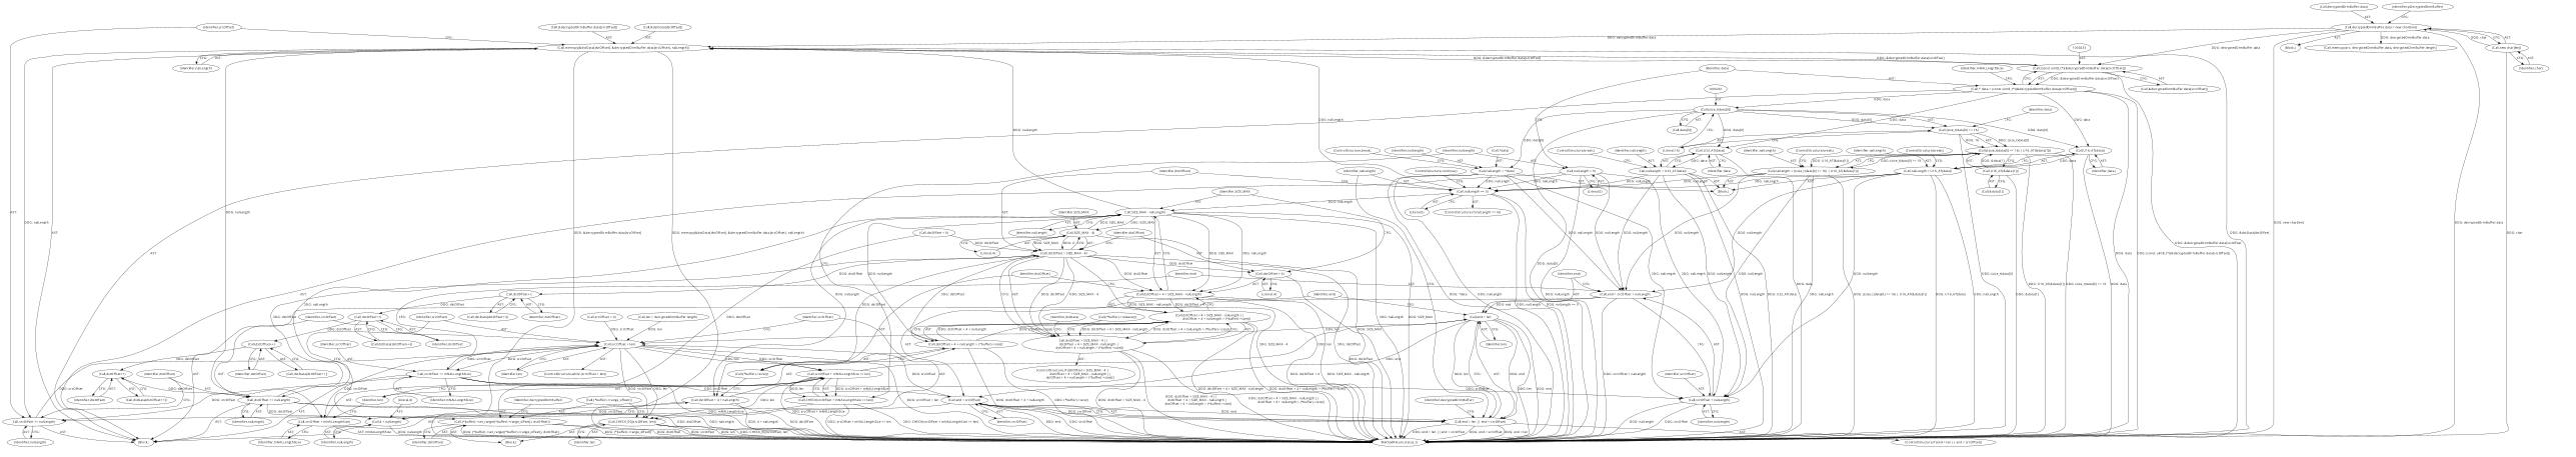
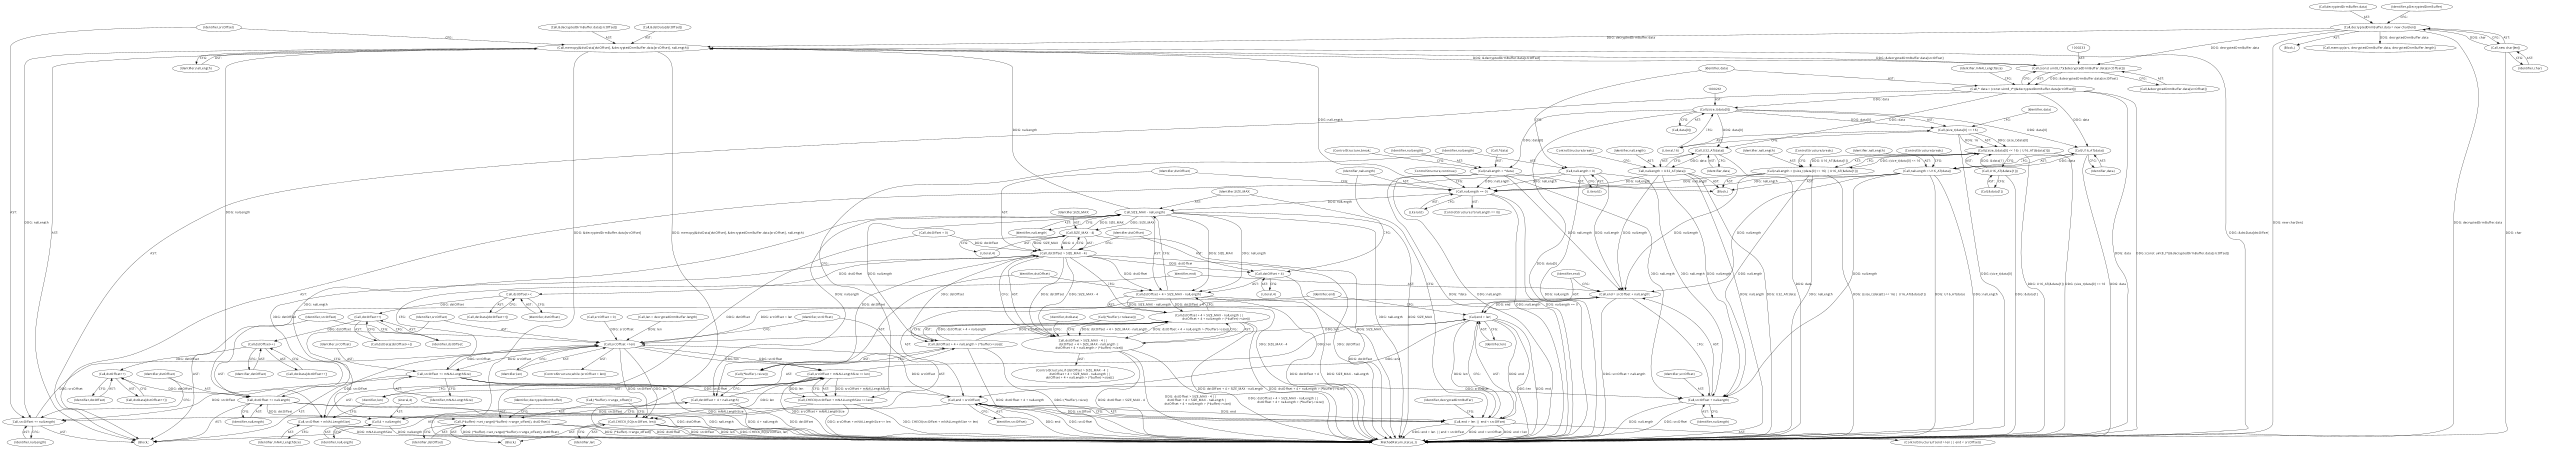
  digraph {
    fontname="Open Sans"
    node [fontname="Open Sans"]
    edge [fontname="Open Sans"]
    n1 [label="(Call,memcpy(&dstData[dstOffset], &decryptedDrmBuffer.data[srcOffset], nalLength))"]
    n2 [label="(Call,(const uint8_t*)(&decryptedDrmBuffer.data[srcOffset]))"]
    n3 [label="(Call,srcOffset += nalLength)"]
    n4 [label="(Call,dstOffset += nalLength)"]
    n5 [label="(MethodReturn,status_t)"]
    n6 [label="(Identifier,nalLength)"]
    n7 [label="(Block,)"]
    n8 [label="(Call,* data = (const uint8_t*)(&decryptedDrmBuffer.data[srcOffset]))"]
    n9 [label="(Call,&decryptedDrmBuffer.data[srcOffset])"]
    n10 [label="(Call,srcOffset < len)"]
    n11 [label="(Identifier,nalLength)"]
    n12 [label="(Call,dstOffset > SIZE_MAX - 4)"]
    n13 [label="(Call,(*buffer)->set_range((*buffer)->range_offset(), dstOffset))"]
    n14 [label="(Identifier,nalLength)"]
    n15 [label="(Call,U32_AT(data))"]
    n16 [label="(Call,(size_t)data[0])"]
    n17 [label="(Call,U16_AT(data))"]
    n18 [label="(Call,decryptedDrmBuffer.data = new char[len])"]
    n19 [label="(Call,new char[len])"]
    n20 [label="(Block,)"]
    n21 [label="(Call,memcpy(src, decryptedDrmBuffer.data, decryptedDrmBuffer.length))"]
    n22 [label="(Identifier,char)"]
    n23 [label="(Call,SIZE_MAX - nalLength)"]
    n24 [label="(Call,SIZE_MAX - 4)"]
    n25 [label="(Call,dstOffset + 4 > SIZE_MAX - nalLength)"]
    n26 [label="(Call,dstOffset + 4 + nalLength > (*buffer)->size())"]
    n27 [label="(Call,dstOffset + 4 + nalLength)"]
    n28 [label="(Call,4 + nalLength)"]
    n29 [label="(Identifier,nalLength)"]
    n30 [label="(Literal,4)"]
    n31 [label="(Call,dstOffset + 4 > SIZE_MAX - nalLength ||\n                dstOffset + 4 + nalLength > (*buffer)->size())"]
    n32 [label="(Call,(*buffer)->size())"]
    n33 [label="(Identifier,nalLength)"]
    n34 [label="(Call,dstOffset > SIZE_MAX - 4 ||\n                dstOffset + 4 > SIZE_MAX - nalLength ||\n                dstOffset + 4 + nalLength > (*buffer)->size())"]
    n35 [label="(Call,dstOffset + 4)"]
    n36 [label="(Call,dstOffset++)"]
    n37 [label="(Call,nalLength == 0)"]
    n38 [label="(Literal,0)"]
    n39 [label="(ControlStructure,if (nalLength == 0))"]
    n40 [label="(Call,nalLength = U32_AT(data))"]
    n41 [label="(Call,end = srcOffset + nalLength)"]
    n42 [label="(Call,srcOffset + nalLength)"]
    n43 [label="(Block,)"]
    n44 [label="(Identifier,data)"]
    n45 [label="(Call,end > len)"]
    n46 [label="(Identifier,nalLength)"]
    n47 [label="(Call,(size_t)data[0] << 16)"]
    n48 [label="(Call,nalLength = *data)"]
    n49 [label="(Call,data[0])"]
    n50 [label="(Call,nalLength = U16_AT(data))"]
    n51 [label="(Identifier,data)"]
    n52 [label="(Call,((size_t)data[0] << 16) | U16_AT(&data[1]))"]
    n53 [label="(Literal,16)"]
    n54 [label="(Call,nalLength = ((size_t)data[0] << 16) | U16_AT(&data[1]))"]
    n55 [label="(Call,U16_AT(&data[1]))"]
    n56 [label="(Call,&data[1])"]
    n57 [label="(Call,*data)"]
    n58 [label="(Call,nalLength = 0)"]
    n59 [label="(Literal,0)"]
    n60 [label="(Call,end < srcOffset)"]
    n61 [label="(Call,end > len || end < srcOffset)"]
    n62 [label="(Identifier,len)"]
    n63 [label="(Call,srcOffset + mNALLengthSize <= len)"]
    n64 [label="(Call,CHECK_EQ(srcOffset, len))"]
    n65 [label="(Call,srcOffset + mNALLengthSize)"]
    n66 [label="(Call,srcOffset += mNALLengthSize)"]
    n67 [label="(Identifier,len)"]
    n68 [label="(ControlStructure,while (srcOffset < len))"]
    n69 [label="(Identifier,srcOffset)"]
    n70 [label="(ControlStructure,if (end > len || end < srcOffset))"]
    n71 [label="(Call,CHECK(srcOffset + mNALLengthSize <= len))"]
    n72 [label="(Identifier,len)"]
    n73 [label="(Identifier,len)"]
    n74 [label="(Block,)"]
    n75 [label="(Identifier,mNALLengthSize)"]
    n76 [label="(Identifier,mNALLengthSize)"]
    n77 [label="(ControlStructure,if (dstOffset > SIZE_MAX - 4 ||\n                dstOffset + 4 > SIZE_MAX - nalLength ||\n                dstOffset + 4 + nalLength > (*buffer)->size()))"]
    n78 [label="(Literal,4)"]
    n79 [label="(Call,dstOffset++)"]
    n80 [label="(Identifier,dstOffset)"]
    n81 [label="(Call,dstData[dstOffset++])"]
    n82 [label="(Call,dstOffset++)"]
    n83 [label="(Identifier,dstOffset)"]
    n84 [label="(Call,dstData[dstOffset++])"]
    n85 [label="(Call,dstOffset++)"]
    n86 [label="(Identifier,dstOffset)"]
    n87 [label="(Call,dstData[dstOffset++])"]
    n88 [label="(Identifier,dstOffset)"]
    n89 [label="(Call,dstData[dstOffset++])"]
    n90 [label="(Identifier,dstOffset)"]
    n91 [label="(Identifier,nalLength)"]
    n92 [label="(Call,decryptedDrmBuffer.data)"]
    n93 [label="(ControlStructure,break;)"]
    n94 [label="(ControlStructure,break;)"]
    n95 [label="(Identifier,srcOffset)"]
    n96 [label="(Call,&dstData[dstOffset])"]
    n97 [label="(Identifier,srcOffset)"]
    n98 [label="(Identifier,mNALLengthSize)"]
    n99 [label="(Call,len = decryptedDrmBuffer.length)"]
    n100 [label="(Identifier,nalLength)"]
    n101 [label="(Identifier,pDecryptedDrmBuffer)"]
    n102 [label="(Identifier,dstOffset)"]
    n103 [label="(ControlStructure,continue;)"]
    n104 [label="(Identifier,SIZE_MAX)"]
    n105 [label="(Identifier,dstData)"]
    n106 [label="(Call,dstOffset = 0)"]
    n107 [label="(ControlStructure,break;)"]
    n108 [label="(Identifier,nalLength)"]
    n109 [label="(Identifier,srcOffset)"]
    n110 [label="(Identifier,nalLength)"]
    n111 [label="(Literal,4)"]
    n112 [label="(Identifier,end)"]
    n113 [label="(Identifier,data)"]
    n114 [label="(Identifier,dstOffset)"]
    n115 [label="(Identifier,nalLength)"]
    n116 [label="(Call,(*buffer)->release())"]
    n117 [label="(Identifier,srcOffset)"]
    n118 [label="(Identifier,decryptedDrmBuffer)"]
    n119 [label="(Identifier,data)"]
    n120 [label="(Identifier,nalLength)"]
    n121 [label="(Identifier,srcOffset)"]
    n122 [label="(Call,&decryptedDrmBuffer.data[srcOffset])"]
    n123 [label="(ControlStructure,break;)"]
    n124 [label="(Identifier,SIZE_MAX)"]
    n125 [label="(Call,(*buffer)->range_offset())"]
    n126 [label="(Identifier,dstOffset)"]
    n127 [label="(Identifier,srcOffset)"]
    n128 [label="(Identifier,end)"]
    n129 [label="(Identifier,end)"]
    n130 [label="(Call,srcOffset = 0)"]
    n131 [label="(Identifier,decryptedDrmBuffer)"]
    n132 [label="(Identifier,dstOffset)"]
    1000233
    1000261
    n1 -> n2 [label="DDG: &decryptedDrmBuffer.data[srcOffset]"]
    n1 -> n3 [label="DDG: nalLength"]
    n1 -> n4 [label="DDG: nalLength"]
    n1 -> n5 [label="DDG: &decryptedDrmBuffer.data[srcOffset]"]
    n1 -> n5 [label="DDG: memcpy(&dstData[dstOffset], &decryptedDrmBuffer.data[srcOffset], nalLength)"]
    n1 -> n5 [label="DDG: &dstData[dstOffset]"]
    n1 -> n6 [label="CFG: "]
    n1 -> n7 [label="AST: "]
    n2 -> n1 [label="DDG: &decryptedDrmBuffer.data[srcOffset]"]
-   n2 -> n5 [label="DDG: &decryptedDrmBuffer.data[srcOffset]"]
    n2 -> n8 [label="AST: "]
    n2 -> n8 [label="DDG: &decryptedDrmBuffer.data[srcOffset]"]
    n2 -> n9 [label="CFG: "]
    n3 -> n7 [label="AST: "]
    n3 -> n10 [label="DDG: srcOffset"]
    n3 -> n11 [label="CFG: "]
    n4 -> n5 [label="DDG: dstOffset"]
    n4 -> n5 [label="DDG: nalLength"]
    n4 -> n7 [label="AST: "]
    n4 -> n12 [label="DDG: dstOffset"]
    n4 -> n13 [label="DDG: dstOffset"]
    n4 -> n14 [label="CFG: "]
    n6 -> n1 [label="AST: "]
    n8 -> n2 [label="CFG: "]
    n8 -> n5 [label="DDG: data"]
    n8 -> n5 [label="DDG: (const uint8_t*)(&decryptedDrmBuffer.data[srcOffset])"]
    n8 -> n7 [label="AST: "]
    n8 -> n15 [label="DDG: data"]
    n8 -> n16 [label="DDG: data"]
    n8 -> n17 [label="DDG: data"]
    n9 -> n2 [label="AST: "]
-   n10 -> n5 [label="DDG: srcOffset < len"]
+   n10 -> n41 [label="DDG: srcOffset < len"]
    n10 -> n63 [label="DDG: srcOffset"]
    n10 -> n63 [label="DDG: len"]
    n10 -> n64 [label="DDG: srcOffset"]
    n10 -> n64 [label="DDG: len"]
    n10 -> n65 [label="DDG: srcOffset"]
    n10 -> n66 [label="DDG: srcOffset"]
    n10 -> n67 [label="CFG: "]
    n10 -> n68 [label="AST: "]
    n11 -> n3 [label="AST: "]
    n12 -> n5 [label="DDG: SIZE_MAX - 4"]
    n12 -> n5 [label="DDG: dstOffset"]
    n12 -> n24 [label="CFG: "]
    n12 -> n25 [label="DDG: dstOffset"]
    n12 -> n26 [label="DDG: dstOffset"]
    n12 -> n32 [label="DDG: dstOffset"]
    n12 -> n34 [label="AST: "]
    n12 -> n34 [label="DDG: dstOffset"]
    n12 -> n34 [label="DDG: SIZE_MAX - 4"]
    n12 -> n35 [label="DDG: dstOffset"]
    n12 -> n36 [label="DDG: dstOffset"]
    n13 -> n5 [label="DDG: (*buffer)->range_offset()"]
    n13 -> n5 [label="DDG: dstOffset"]
    n13 -> n5 [label="DDG: (*buffer)->set_range((*buffer)->range_offset(), dstOffset)"]
    n13 -> n74 [label="AST: "]
    n13 -> n90 [label="CFG: "]
    n14 -> n4 [label="AST: "]
    n15 -> n5 [label="DDG: data"]
    n15 -> n40 [label="AST: "]
    n15 -> n40 [label="DDG: data"]
    n15 -> n44 [label="CFG: "]
    n16 -> n5 [label="DDG: data[0]"]
    n16 -> n15 [label="DDG: data[0]"]
    n16 -> n17 [label="DDG: data[0]"]
    n16 -> n47 [label="AST: "]
    n16 -> n47 [label="DDG: data[0]"]
    n16 -> n48 [label="DDG: data[0]"]
    n16 -> n49 [label="CFG: "]
    n17 -> n5 [label="DDG: data"]
    n17 -> n50 [label="AST: "]
    n17 -> n50 [label="DDG: data"]
    n17 -> n51 [label="CFG: "]
    n18 -> n1 [label="DDG: decryptedDrmBuffer.data"]
    n18 -> n2 [label="DDG: decryptedDrmBuffer.data"]
    n18 -> n5 [label="DDG: new char[len]"]
    n18 -> n5 [label="DDG: decryptedDrmBuffer.data"]
    n18 -> n19 [label="CFG: "]
    n18 -> n20 [label="AST: "]
    n18 -> n21 [label="DDG: decryptedDrmBuffer.data"]
    n19 -> n5 [label="DDG: char"]
    n19 -> n18 [label="AST: "]
    n19 -> n18 [label="DDG: char"]
    n19 -> n22 [label="CFG: "]
    n22 -> n19 [label="AST: "]
    n23 -> n1 [label="DDG: nalLength"]
    n23 -> n5 [label="DDG: nalLength"]
    n23 -> n5 [label="DDG: SIZE_MAX"]
    n23 -> n24 [label="DDG: SIZE_MAX"]
    n23 -> n25 [label="AST: "]
    n23 -> n25 [label="DDG: SIZE_MAX"]
    n23 -> n25 [label="DDG: nalLength"]
    n23 -> n26 [label="DDG: nalLength"]
    n23 -> n27 [label="DDG: nalLength"]
    n23 -> n28 [label="DDG: nalLength"]
    n23 -> n29 [label="CFG: "]
    n24 -> n5 [label="DDG: SIZE_MAX"]
    n24 -> n12 [label="AST: "]
    n24 -> n12 [label="DDG: SIZE_MAX"]
    n24 -> n12 [label="DDG: 4"]
    n24 -> n23 [label="DDG: SIZE_MAX"]
    n24 -> n30 [label="CFG: "]
    n25 -> n5 [label="DDG: SIZE_MAX - nalLength"]
    n25 -> n5 [label="DDG: dstOffset + 4"]
    n25 -> n23 [label="CFG: "]
    n25 -> n31 [label="AST: "]
    n25 -> n31 [label="DDG: dstOffset + 4"]
    n25 -> n31 [label="DDG: SIZE_MAX - nalLength"]
    n26 -> n5 [label="DDG: (*buffer)->size()"]
    n26 -> n5 [label="DDG: dstOffset + 4 + nalLength"]
    n26 -> n31 [label="AST: "]
    n26 -> n31 [label="DDG: dstOffset + 4 + nalLength"]
    n26 -> n31 [label="DDG: (*buffer)->size()"]
    n26 -> n32 [label="CFG: "]
    n27 -> n5 [label="DDG: dstOffset"]
    n27 -> n5 [label="DDG: 4 + nalLength"]
    n27 -> n26 [label="AST: "]
    n27 -> n28 [label="CFG: "]
    n28 -> n5 [label="DDG: nalLength"]
    n28 -> n27 [label="AST: "]
    n28 -> n33 [label="CFG: "]
    n29 -> n23 [label="AST: "]
    n30 -> n24 [label="AST: "]
    n31 -> n5 [label="DDG: dstOffset + 4 > SIZE_MAX - nalLength"]
    n31 -> n5 [label="DDG: dstOffset + 4 + nalLength > (*buffer)->size()"]
    n31 -> n25 [label="CFG: "]
    n31 -> n26 [label="CFG: "]
    n31 -> n34 [label="AST: "]
    n31 -> n34 [label="DDG: dstOffset + 4 > SIZE_MAX - nalLength"]
    n31 -> n34 [label="DDG: dstOffset + 4 + nalLength > (*buffer)->size()"]
    n32 -> n26 [label="AST: "]
    n32 -> n27 [label="CFG: "]
    n33 -> n28 [label="AST: "]
    n34 -> n5 [label="DDG: dstOffset + 4 > SIZE_MAX - nalLength ||\n                dstOffset + 4 + nalLength > (*buffer)->size()"]
    n34 -> n5 [label="DDG: dstOffset > SIZE_MAX - 4"]
    n34 -> n5 [label="DDG: dstOffset > SIZE_MAX - 4 ||\n                dstOffset + 4 > SIZE_MAX - nalLength ||\n                dstOffset + 4 + nalLength > (*buffer)->size()"]
    n34 -> n12 [label="CFG: "]
    n34 -> n31 [label="CFG: "]
    n34 -> n77 [label="AST: "]
    n35 -> n5 [label="DDG: dstOffset"]
    n35 -> n25 [label="AST: "]
    n35 -> n78 [label="CFG: "]
    n36 -> n79 [label="DDG: dstOffset"]
    n36 -> n80 [label="CFG: "]
    n36 -> n81 [label="AST: "]
    n37 -> n1 [label="DDG: nalLength"]
    n37 -> n5 [label="DDG: nalLength"]
    n37 -> n5 [label="DDG: nalLength == 0"]
    n37 -> n23 [label="DDG: nalLength"]
    n37 -> n38 [label="CFG: "]
    n37 -> n39 [label="AST: "]
    n38 -> n37 [label="AST: "]
    n40 -> n5 [label="DDG: U32_AT(data)"]
    n40 -> n5 [label="DDG: nalLength"]
    n40 -> n15 [label="CFG: "]
    n40 -> n37 [label="DDG: nalLength"]
    n40 -> n41 [label="DDG: nalLength"]
    n40 -> n42 [label="DDG: nalLength"]
    n40 -> n43 [label="AST: "]
    n41 -> n5 [label="DDG: srcOffset + nalLength"]
    n41 -> n7 [label="AST: "]
    n41 -> n42 [label="CFG: "]
    n41 -> n45 [label="DDG: end"]
    n42 -> n5 [label="DDG: nalLength"]
    n42 -> n5 [label="DDG: srcOffset"]
    n42 -> n41 [label="AST: "]
    n42 -> n46 [label="CFG: "]
    n44 -> n15 [label="AST: "]
    n45 -> n5 [label="DDG: len"]
    n45 -> n5 [label="DDG: end"]
    n45 -> n10 [label="DDG: len"]
    n45 -> n60 [label="DDG: end"]
    n45 -> n61 [label="AST: "]
    n45 -> n61 [label="DDG: end"]
    n45 -> n61 [label="DDG: len"]
    n45 -> n62 [label="CFG: "]
    n46 -> n42 [label="AST: "]
    n47 -> n5 [label="DDG: (size_t)data[0]"]
    n47 -> n52 [label="AST: "]
    n47 -> n52 [label="DDG: (size_t)data[0]"]
    n47 -> n52 [label="DDG: 16"]
    n47 -> n53 [label="CFG: "]
    n48 -> n5 [label="DDG: nalLength"]
    n48 -> n5 [label="DDG: *data"]
    n48 -> n37 [label="DDG: nalLength"]
    n48 -> n41 [label="DDG: nalLength"]
    n48 -> n42 [label="DDG: nalLength"]
    n48 -> n43 [label="AST: "]
    n49 -> n16 [label="AST: "]
    n50 -> n5 [label="DDG: nalLength"]
    n50 -> n5 [label="DDG: U16_AT(data)"]
    n50 -> n17 [label="CFG: "]
    n50 -> n37 [label="DDG: nalLength"]
    n50 -> n41 [label="DDG: nalLength"]
    n50 -> n42 [label="DDG: nalLength"]
    n50 -> n43 [label="AST: "]
    n51 -> n17 [label="AST: "]
    n52 -> n5 [label="DDG: (size_t)data[0] << 16"]
    n52 -> n5 [label="DDG: U16_AT(&data[1])"]
    n52 -> n54 [label="AST: "]
    n52 -> n54 [label="DDG: (size_t)data[0] << 16"]
    n52 -> n54 [label="DDG: U16_AT(&data[1])"]
    n52 -> n55 [label="CFG: "]
    n53 -> n16 [label="CFG: "]
    n53 -> n47 [label="AST: "]
    n54 -> n5 [label="DDG: ((size_t)data[0] << 16) | U16_AT(&data[1])"]
    n54 -> n5 [label="DDG: nalLength"]
    n54 -> n37 [label="DDG: nalLength"]
    n54 -> n41 [label="DDG: nalLength"]
    n54 -> n42 [label="DDG: nalLength"]
    n54 -> n43 [label="AST: "]
    n54 -> n52 [label="CFG: "]
    n55 -> n5 [label="DDG: &data[1]"]
    n55 -> n52 [label="AST: "]
    n55 -> n52 [label="DDG: &data[1]"]
    n55 -> n56 [label="CFG: "]
    n56 -> n55 [label="AST: "]
    n57 -> n48 [label="AST: "]
    n58 -> n5 [label="DDG: nalLength"]
    n58 -> n7 [label="AST: "]
    n58 -> n37 [label="DDG: nalLength"]
    n58 -> n41 [label="DDG: nalLength"]
    n58 -> n42 [label="DDG: nalLength"]
    n58 -> n59 [label="CFG: "]
    n59 -> n58 [label="AST: "]
    n60 -> n3 [label="DDG: srcOffset"]
    n60 -> n5 [label="DDG: end"]
    n60 -> n5 [label="DDG: srcOffset"]
    n60 -> n10 [label="DDG: srcOffset"]
    n60 -> n61 [label="AST: "]
    n60 -> n61 [label="DDG: end"]
    n60 -> n61 [label="DDG: srcOffset"]
    n60 -> n69 [label="CFG: "]
    n61 -> n5 [label="DDG: end > len"]
    n61 -> n5 [label="DDG: end > len || end < srcOffset"]
    n61 -> n5 [label="DDG: end < srcOffset"]
    n61 -> n45 [label="CFG: "]
    n61 -> n60 [label="CFG: "]
    n61 -> n70 [label="AST: "]
    n62 -> n45 [label="AST: "]
    n63 -> n5 [label="DDG: srcOffset + mNALLengthSize"]
    n63 -> n45 [label="DDG: len"]
    n63 -> n64 [label="DDG: len"]
    n63 -> n71 [label="AST: "]
    n63 -> n71 [label="DDG: srcOffset + mNALLengthSize"]
    n63 -> n71 [label="DDG: len"]
    n63 -> n72 [label="CFG: "]
    n64 -> n5 [label="DDG: len"]
    n64 -> n5 [label="DDG: CHECK_EQ(srcOffset, len)"]
    n64 -> n5 [label="DDG: srcOffset"]
    n64 -> n73 [label="CFG: "]
    n64 -> n74 [label="AST: "]
-   n65 -> n5 [label="AST: mNALLengthSize"]
+   n65 -> n5 [label="DDG: mNALLengthSize"]
    n65 -> n63 [label="AST: "]
    n65 -> n75 [label="CFG: "]
    n66 -> n3 [label="DDG: srcOffset"]
    n66 -> n5 [label="DDG: mNALLengthSize"]
    n66 -> n7 [label="AST: "]
    n66 -> n10 [label="DDG: srcOffset"]
    n66 -> n42 [label="DDG: srcOffset"]
    n66 -> n60 [label="DDG: srcOffset"]
    n66 -> n76 [label="CFG: "]
    n67 -> n10 [label="AST: "]
    n69 -> n60 [label="AST: "]
    n71 -> n5 [label="DDG: CHECK(srcOffset + mNALLengthSize <= len)"]
    n71 -> n5 [label="DDG: srcOffset + mNALLengthSize <= len"]
    n71 -> n7 [label="AST: "]
    n71 -> n63 [label="CFG: "]
    n72 -> n63 [label="AST: "]
    n72 -> n65 [label="CFG: "]
    n73 -> n64 [label="AST: "]
    n75 -> n65 [label="AST: "]
    n76 -> n66 [label="AST: "]
    n78 -> n35 [label="AST: "]
    n79 -> n82 [label="DDG: dstOffset"]
    n79 -> n83 [label="CFG: "]
    n79 -> n84 [label="AST: "]
    n80 -> n36 [label="AST: "]
    n81 -> n36 [label="CFG: "]
    n82 -> n85 [label="DDG: dstOffset"]
    n82 -> n86 [label="CFG: "]
    n82 -> n87 [label="AST: "]
    n83 -> n79 [label="AST: "]
    n84 -> n79 [label="CFG: "]
    n85 -> n4 [label="DDG: dstOffset"]
    n85 -> n88 [label="CFG: "]
    n85 -> n89 [label="AST: "]
    n86 -> n82 [label="AST: "]
    n87 -> n82 [label="CFG: "]
    n88 -> n85 [label="AST: "]
    n89 -> n85 [label="CFG: "]
    n90 -> n13 [label="AST: "]
    n91 -> n54 [label="AST: "]
    n92 -> n18 [label="AST: "]
    n93 -> n40 [label="CFG: "]
    n94 -> n54 [label="CFG: "]
    n95 -> n42 [label="AST: "]
    n96 -> n1 [label="AST: "]
    n97 -> n1 [label="CFG: "]
    n97 -> n3 [label="AST: "]
    n98 -> n8 [label="CFG: "]
    n99 -> n10 [label="DDG: len"]
    n100 -> n58 [label="AST: "]
    n100 -> n71 [label="CFG: "]
    n101 -> n18 [label="CFG: "]
    n102 -> n12 [label="AST: "]
    n102 -> n37 [label="CFG: "]
    n103 -> n37 [label="CFG: "]
    n104 -> n23 [label="AST: "]
    n104 -> n35 [label="CFG: "]
    n105 -> n34 [label="CFG: "]
    n106 -> n12 [label="DDG: dstOffset"]
    n106 -> n13 [label="DDG: dstOffset"]
    n107 -> n48 [label="CFG: "]
    n108 -> n50 [label="AST: "]
    n109 -> n4 [label="CFG: "]
    n109 -> n10 [label="AST: "]
    n110 -> n48 [label="AST: "]
    n111 -> n28 [label="AST: "]
    n112 -> n41 [label="AST: "]
    n112 -> n66 [label="CFG: "]
    n113 -> n8 [label="AST: "]
    n113 -> n58 [label="CFG: "]
    n114 -> n3 [label="CFG: "]
    n114 -> n4 [label="AST: "]
    n115 -> n37 [label="AST: "]
    n115 -> n61 [label="CFG: "]
    n116 -> n34 [label="CFG: "]
    n117 -> n10 [label="CFG: "]
    n117 -> n65 [label="AST: "]
    n118 -> n61 [label="CFG: "]
    n119 -> n47 [label="CFG: "]
    n120 -> n40 [label="AST: "]
    n121 -> n10 [label="CFG: "]
    n121 -> n64 [label="AST: "]
    n122 -> n1 [label="AST: "]
    n123 -> n50 [label="CFG: "]
    n124 -> n24 [label="AST: "]
    n125 -> n13 [label="AST: "]
    n125 -> n64 [label="CFG: "]
    n126 -> n12 [label="CFG: "]
    n126 -> n35 [label="AST: "]
    n127 -> n66 [label="AST: "]
    n128 -> n41 [label="CFG: "]
    n128 -> n45 [label="AST: "]
    n129 -> n45 [label="CFG: "]
    n129 -> n60 [label="AST: "]
    n130 -> n10 [label="DDG: srcOffset"]
    n131 -> n13 [label="CFG: "]
    n132 -> n25 [label="CFG: "]
    n132 -> n27 [label="AST: "]
    1000233 -> n2 [label="AST: "]
    1000261 -> n16 [label="AST: "]
  }
